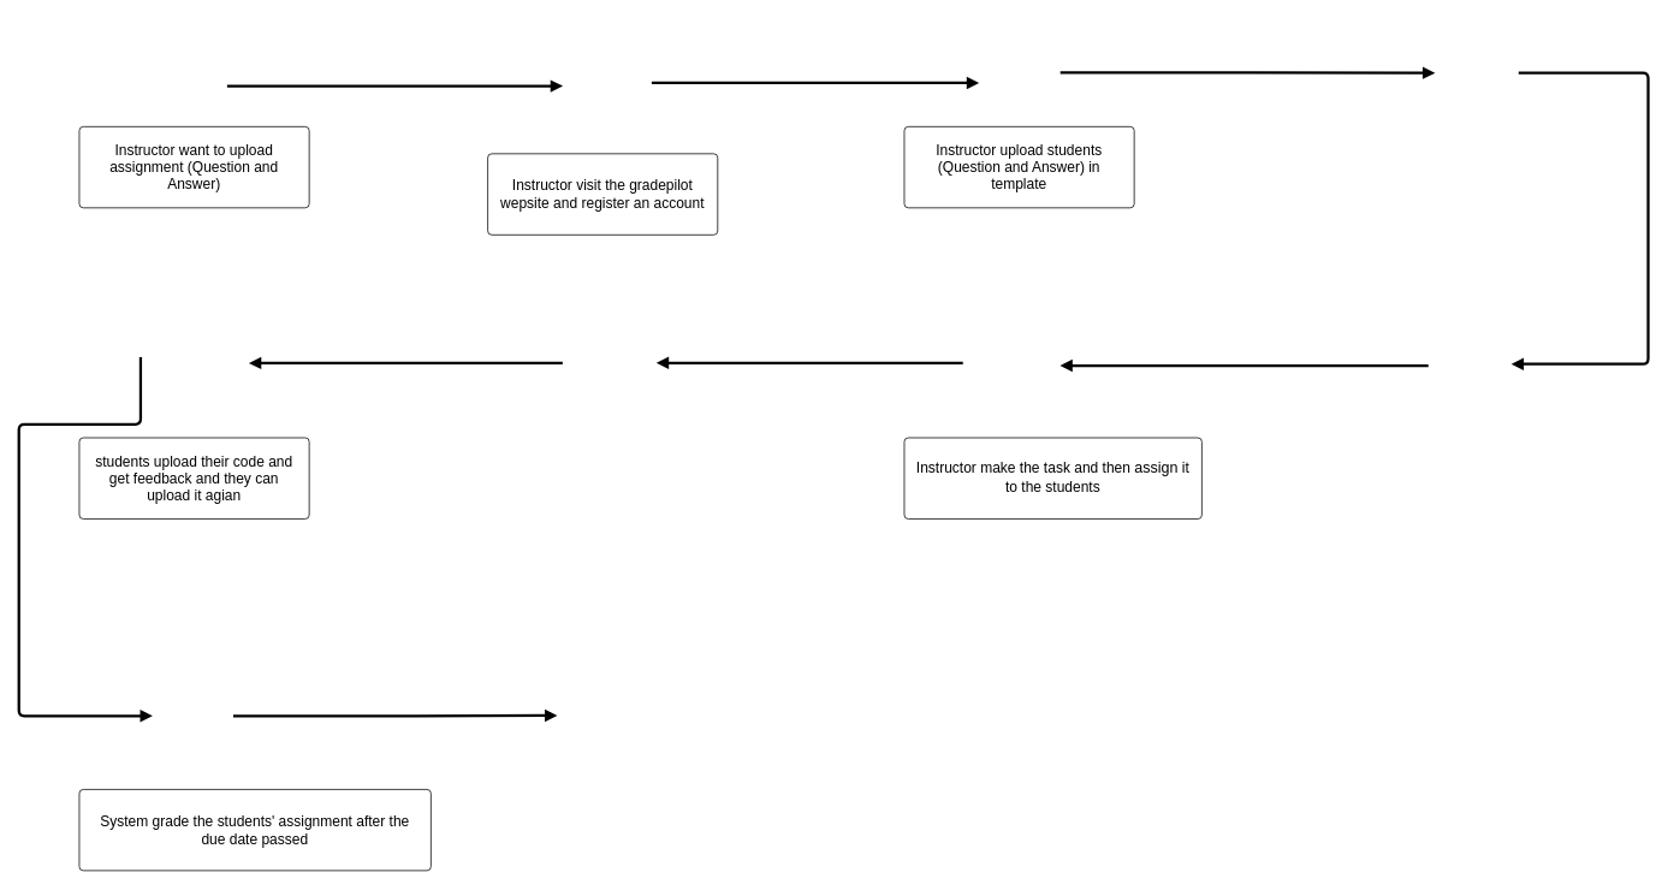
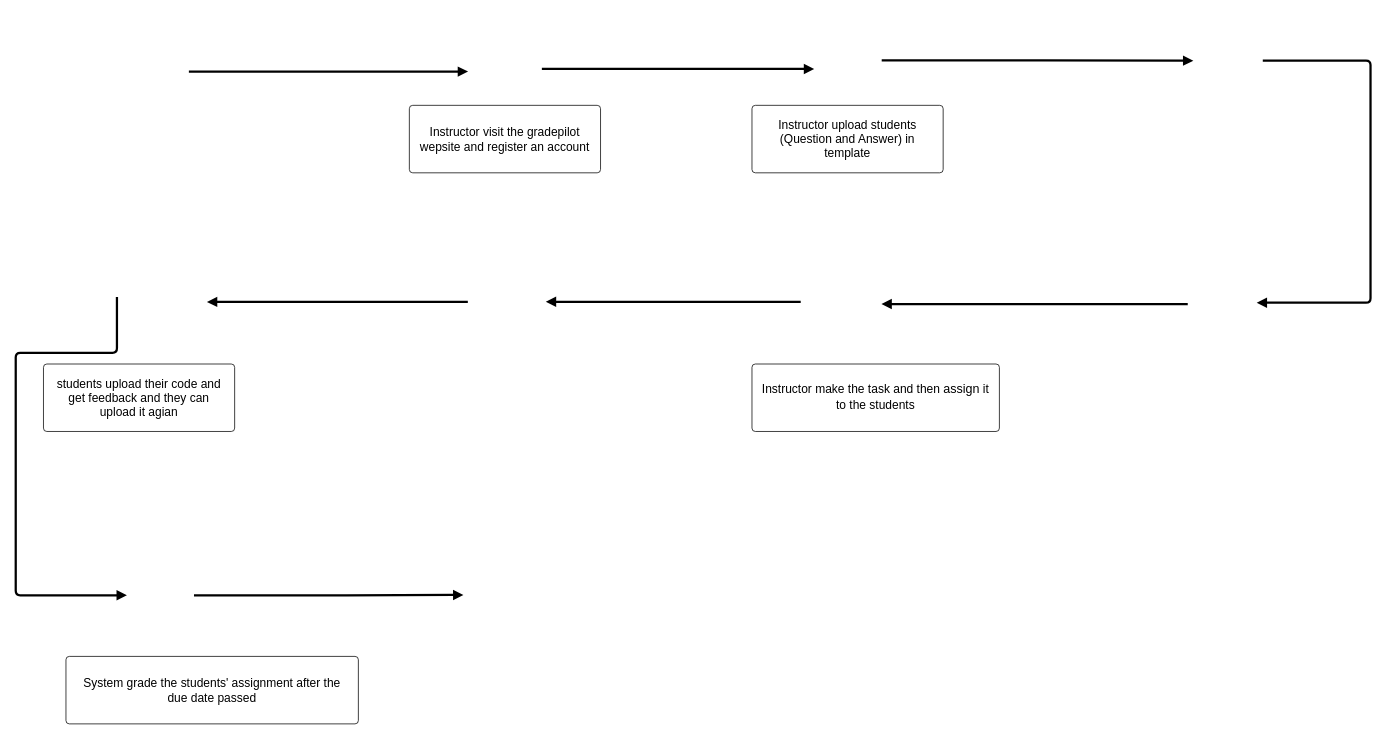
  <mxCell id="0" />
  <mxCell id="1" parent="0" />
- <mxCell id="2" value="Instructor want to upload assignment (Question and Answer) " style="html=1;overflow=block;blockSpacing=1;whiteSpace=wrap;fontSize=16;spacing=9;verticalAlign=middle;strokeColor=#000000;rounded=1;absoluteArcSize=1;arcSize=9;fillColor=default;strokeWidth=NaN;lucidId=g~-n_72lhCFz;" vertex="1" parent="1"><mxGeometry x="87" y="140" width="255" height="90" as="geometry" /></mxCell>
  <mxCell id="3" value="" style="html=1;overflow=block;blockSpacing=1;whiteSpace=wrap;shape=image;fontSize=13;spacing=3.8;strokeColor=none;strokeOpacity=100;strokeWidth=0;image=https://images.lucid.app/images/cf29f117-7d04-4672-97fa-d16898096b3e/content;imageAspect=0;lucidId=vh_nGRNSJd6I;" vertex="1" parent="1"><mxGeometry x="162" y="20" width="105" height="105" as="geometry" /></mxCell>
- <mxCell id="4" value="Instructor visit the gradepilot wepsite and register an account" style="html=1;overflow=block;blockSpacing=1;whiteSpace=wrap;fontSize=16;spacing=9;verticalAlign=middle;strokeColor=#000000;rounded=1;absoluteArcSize=1;arcSize=9;fillColor=default;strokeWidth=NaN;lucidId=4i_nZ2Z2NjIl;" vertex="1" parent="1"><mxGeometry x="540" y="170" width="255" height="90" as="geometry" /></mxCell>
+ <mxCell id="4" value="Instructor visit the gradepilot wepsite and register an account" style="html=1;overflow=block;blockSpacing=1;whiteSpace=wrap;fontSize=16;spacing=9;verticalAlign=middle;strokeColor=#000000;rounded=1;absoluteArcSize=1;arcSize=9;fillColor=default;strokeWidth=NaN;lucidId=4i_nZ2Z2NjIl;" vertex="1" parent="1"><mxGeometry x="545" y="140" width="255" height="90" as="geometry" /></mxCell>
  <mxCell id="5" value="Instructor upload students (Question and Answer)  in template" style="html=1;overflow=block;blockSpacing=1;whiteSpace=wrap;fontSize=16;spacing=9;verticalAlign=middle;strokeColor=#000000;rounded=1;absoluteArcSize=1;arcSize=9;fillColor=default;strokeWidth=NaN;lucidId=Lo_nSm~tk-nF;" vertex="1" parent="1"><mxGeometry x="1002" y="140" width="255" height="90" as="geometry" /></mxCell>
  <mxCell id="6" value="" style="html=1;jettySize=18;whiteSpace=wrap;fontSize=13;strokeOpacity=100;strokeWidth=3;rounded=1;arcSize=12;edgeStyle=orthogonalEdgeStyle;startArrow=none;endArrow=block;endFill=1;exitX=0.847;exitY=0.714;exitPerimeter=0;entryX=0.032;entryY=0.714;entryPerimeter=0;lucidId=ld_nqYoT4GKa;" edge="1" parent="1" source="3" target="7"><mxGeometry width="100" height="100" relative="1" as="geometry"><Array as="points" /></mxGeometry></mxCell>
  <mxCell id="7" value="" style="html=1;overflow=block;blockSpacing=1;whiteSpace=wrap;shape=image;fontSize=13;spacing=0;strokeColor=none;strokeOpacity=100;rounded=1;absoluteArcSize=1;arcSize=9;strokeWidth=0;image=https://images.lucid.app/images/8611eeb5-6785-4f5e-a9c1-1b1d1205eb57/content;imageAspect=0;lucidId=Ki_ng3.P~-tq;" vertex="1" parent="1"><mxGeometry x="620" y="20" width="105" height="105" as="geometry" /></mxCell>
  <mxCell id="8" value="" style="html=1;overflow=block;blockSpacing=1;whiteSpace=wrap;shape=image;fontSize=13;spacing=0;strokeColor=none;strokeOpacity=100;rounded=1;absoluteArcSize=1;arcSize=9;strokeWidth=0;image=https://images.lucid.app/images/6fe8032e-52cd-45f6-b373-1c3d6a6fee62/content;imageAspect=0;lucidId=eB_nZKGIF~u5;" vertex="1" parent="1"><mxGeometry x="1587" y="28" width="100" height="100" as="geometry" /></mxCell>
  <mxCell id="9" value="" style="html=1;overflow=block;blockSpacing=1;whiteSpace=wrap;shape=image;fontSize=13;spacing=3.8;strokeColor=none;strokeOpacity=100;strokeWidth=0;image=https://images.lucid.app/images/15e8bce5-4d7f-41ec-a2ed-1eda033fa88e/content;imageAspect=0;lucidId=kK_nUjFdbjG9;" vertex="1" parent="1"><mxGeometry x="1572" y="350" width="110" height="110" as="geometry" /></mxCell>
  <mxCell id="10" value="&lt;div style=&quot;display: flex; justify-content: center; text-align: center; align-items: baseline; font-size: 0; line-height: 1.25;margin-top: -2px;&quot;&gt;&lt;span&gt;&lt;span style=&quot;font-size:16px;&quot;&gt;Instructor make the task and then &lt;/span&gt;&lt;span style=&quot;font-size:16.7px;color:#000000;&quot;&gt;assign&lt;/span&gt;&lt;span style=&quot;font-size:16px;color:#000000;&quot;&gt; &lt;/span&gt;&lt;span style=&quot;font-size:16px;&quot;&gt;it to the students&lt;/span&gt;&lt;/span&gt;&lt;/div&gt;" style="html=1;overflow=block;blockSpacing=1;whiteSpace=wrap;fontSize=13;spacing=9;verticalAlign=middle;strokeColor=#000000;rounded=1;absoluteArcSize=1;arcSize=9;fillColor=default;strokeWidth=NaN;lucidId=fM_n-XyTZdL4;" vertex="1" parent="1"><mxGeometry x="1002" y="485" width="330" height="90" as="geometry" /></mxCell>
  <mxCell id="11" value="" style="html=1;overflow=block;blockSpacing=1;whiteSpace=wrap;shape=image;fontSize=13;spacing=3.8;strokeColor=none;strokeOpacity=100;strokeWidth=0;image=https://images.lucid.app/images/f3780656-6d7f-45b9-bf1d-8745f2e24056/content;imageAspect=0;lucidId=-R_nAK9wsuUp;" vertex="1" parent="1"><mxGeometry x="1082" y="39" width="96" height="96" as="geometry" /></mxCell>
  <mxCell id="12" value="" style="html=1;overflow=block;blockSpacing=1;whiteSpace=wrap;shape=image;fontSize=13;spacing=0;strokeColor=none;strokeOpacity=100;rounded=1;absoluteArcSize=1;arcSize=9;strokeWidth=0;image=https://images.lucid.app/images/3f09c404-20ad-480c-8180-72ea19dbebd9/content;imageAspect=0;lucidId=iT_nMNf7s1cx;" vertex="1" parent="1"><mxGeometry x="1067" y="350" width="110" height="110" as="geometry" /></mxCell>
  <mxCell id="13" value="" style="html=1;overflow=block;blockSpacing=1;whiteSpace=wrap;fontSize=13;spacing=3.8;strokeColor=none;fillOpacity=0;rounded=1;absoluteArcSize=1;arcSize=9;fillColor=#ffffff;strokeWidth=0;lucidId=QU_nBEwUVHys;" vertex="1" parent="1"><mxGeometry x="536" y="430" width="126" height="28" as="geometry" /></mxCell>
  <mxCell id="14" value="" style="html=1;overflow=block;blockSpacing=1;whiteSpace=wrap;shape=image;fontSize=13;spacing=0;strokeColor=none;strokeOpacity=100;rounded=1;absoluteArcSize=1;arcSize=9;strokeWidth=0;image=https://images.lucid.app/images/2850595e-226b-4c26-bd48-080ef7069bdb/content;imageAspect=0;lucidId=uW_nDHdMSMSp;" vertex="1" parent="1"><mxGeometry x="623" y="350" width="104" height="104" as="geometry" /></mxCell>
- <mxCell id="15" value="students upload their code and get feedback and they can upload it agian" style="html=1;overflow=block;blockSpacing=1;whiteSpace=wrap;fontSize=16;spacing=9;verticalAlign=middle;strokeColor=#000000;rounded=1;absoluteArcSize=1;arcSize=9;fillColor=default;strokeWidth=NaN;lucidId=U0_nzfAXelq3;" vertex="1" parent="1"><mxGeometry x="87" y="485" width="255" height="90" as="geometry" /></mxCell>
+ <mxCell id="15" value="students upload their code and get feedback and they can upload it agian" style="html=1;overflow=block;blockSpacing=1;whiteSpace=wrap;fontSize=16;spacing=9;verticalAlign=middle;strokeColor=#000000;rounded=1;absoluteArcSize=1;arcSize=9;fillColor=default;strokeWidth=NaN;lucidId=U0_nzfAXelq3;" vertex="1" parent="1"><mxGeometry x="57" y="485" width="255" height="90" as="geometry" /></mxCell>
  <mxCell id="16" value="" style="html=1;overflow=block;blockSpacing=1;whiteSpace=wrap;shape=image;fontSize=13;spacing=0;strokeColor=none;strokeOpacity=100;rounded=1;absoluteArcSize=1;arcSize=9;strokeWidth=0;image=https://images.lucid.app/images/a20d1592-d6b2-4e59-8706-604a2c6ea2d1/content;imageAspect=0;lucidId=d4_nnMkV1p_3;" vertex="1" parent="1"><mxGeometry x="155" y="350" width="120" height="120" as="geometry" /></mxCell>
  <mxCell id="17" value="System grade the students' assignment after the due date passed" style="html=1;overflow=block;blockSpacing=1;whiteSpace=wrap;fontSize=16;spacing=9;verticalAlign=middle;strokeColor=#000000;rounded=1;absoluteArcSize=1;arcSize=9;fillColor=default;strokeWidth=NaN;lucidId=p4_nxWOM-g6~;" vertex="1" parent="1"><mxGeometry x="87" y="875" width="390" height="90" as="geometry" /></mxCell>
  <mxCell id="18" value="" style="html=1;overflow=block;blockSpacing=1;whiteSpace=wrap;shape=image;fontSize=13;spacing=0;strokeColor=none;strokeOpacity=100;rounded=1;absoluteArcSize=1;arcSize=9;strokeWidth=0;image=https://images.lucid.app/images/3c8733b0-6be3-481e-991e-d37541d2ebf4/content;imageAspect=0;lucidId=l7_niEyFFGEM;" vertex="1" parent="1"><mxGeometry x="155" y="725" width="137" height="137" as="geometry" /></mxCell>
  <mxCell id="19" value="" style="html=1;overflow=block;blockSpacing=1;whiteSpace=wrap;shape=image;fontSize=13;spacing=0;strokeColor=none;strokeOpacity=100;rounded=1;absoluteArcSize=1;arcSize=9;strokeWidth=0;image=https://images.lucid.app/images/76cc80a8-c106-4ad4-9dfa-ff58b1cd513d/content;imageAspect=0;lucidId=s9_n96sF-jcK;" vertex="1" parent="1"><mxGeometry x="617" y="735" width="116" height="116" as="geometry" /></mxCell>
  <mxCell id="20" value="" style="html=1;jettySize=18;whiteSpace=wrap;fontSize=13;strokeOpacity=100;strokeWidth=3;rounded=1;arcSize=12;edgeStyle=orthogonalEdgeStyle;startArrow=none;endArrow=block;endFill=1;exitX=0.969;exitY=0.681;exitPerimeter=0;entryX=0.031;entryY=0.547;entryPerimeter=0;lucidId=1-_nRsYmtrjV;" edge="1" parent="1" source="7" target="11"><mxGeometry width="100" height="100" relative="1" as="geometry"><Array as="points" /></mxGeometry></mxCell>
  <mxCell id="21" value="" style="html=1;jettySize=18;whiteSpace=wrap;fontSize=13;strokeOpacity=100;strokeWidth=3;rounded=1;arcSize=12;edgeStyle=orthogonalEdgeStyle;startArrow=none;endArrow=block;endFill=1;exitX=0.969;exitY=0.427;exitPerimeter=0;entryX=0.037;entryY=0.524;entryPerimeter=0;lucidId=G__nIQE1pVD~;" edge="1" parent="1" source="11" target="8"><mxGeometry width="100" height="100" relative="1" as="geometry"><Array as="points" /></mxGeometry></mxCell>
  <mxCell id="22" value="" style="html=1;jettySize=18;whiteSpace=wrap;fontSize=13;strokeOpacity=100;strokeWidth=3;rounded=1;arcSize=12;edgeStyle=orthogonalEdgeStyle;startArrow=none;endArrow=block;endFill=1;exitX=0.963;exitY=0.522;exitPerimeter=0;entryX=0.938;entryY=0.484;entryPerimeter=0;lucidId=P__nck6mVBAa;" edge="1" parent="1" source="8" target="9"><mxGeometry width="100" height="100" relative="1" as="geometry"><Array as="points"><mxPoint x="1827" y="80" /><mxPoint x="1827" y="403" /></Array></mxGeometry></mxCell>
  <mxCell id="23" value="" style="html=1;jettySize=18;whiteSpace=wrap;fontSize=13;strokeOpacity=100;strokeWidth=3;rounded=1;arcSize=12;edgeStyle=orthogonalEdgeStyle;startArrow=none;endArrow=block;endFill=1;exitX=0.102;exitY=0.5;exitPerimeter=0;entryX=0.979;entryY=0.5;entryPerimeter=0;lucidId=_~_nXb6O8xkQ;" edge="1" parent="1" source="9" target="12"><mxGeometry width="100" height="100" relative="1" as="geometry"><Array as="points" /></mxGeometry></mxCell>
  <mxCell id="24" value="" style="html=1;jettySize=18;whiteSpace=wrap;fontSize=13;strokeOpacity=100;strokeWidth=3;rounded=1;arcSize=12;edgeStyle=orthogonalEdgeStyle;startArrow=none;endArrow=block;endFill=1;exitX=0;exitY=0.474;exitPerimeter=0;entryX=1;entryY=0.5;entryPerimeter=0;lucidId=ha.nzfznojWz;" edge="1" parent="1" source="12" target="14"><mxGeometry width="100" height="100" relative="1" as="geometry"><Array as="points" /></mxGeometry></mxCell>
  <mxCell id="25" value="" style="html=1;jettySize=18;whiteSpace=wrap;fontSize=13;strokeOpacity=100;strokeWidth=3;rounded=1;arcSize=12;edgeStyle=orthogonalEdgeStyle;startArrow=none;endArrow=block;endFill=1;exitX=0;exitY=0.5;exitPerimeter=0;entryX=1;entryY=0.435;entryPerimeter=0;lucidId=Ca.n6pJN~6Xe;" edge="1" parent="1" source="14" target="16"><mxGeometry width="100" height="100" relative="1" as="geometry"><Array as="points" /></mxGeometry></mxCell>
  <mxCell id="26" value="" style="html=1;jettySize=18;whiteSpace=wrap;fontSize=13;strokeOpacity=100;strokeWidth=3;rounded=1;arcSize=12;edgeStyle=orthogonalEdgeStyle;startArrow=none;endArrow=block;endFill=1;exitX=0;exitY=0.379;exitPerimeter=0;entryX=0.097;entryY=0.5;entryPerimeter=0;lucidId=_a.nqwl53F_Z;" edge="1" parent="1" source="16" target="18"><mxGeometry width="100" height="100" relative="1" as="geometry"><Array as="points"><mxPoint x="20" y="470" /><mxPoint x="20" y="793" /></Array></mxGeometry></mxCell>
  <mxCell id="27" value="" style="html=1;jettySize=18;whiteSpace=wrap;fontSize=13;strokeOpacity=100;strokeWidth=3;rounded=1;arcSize=12;edgeStyle=orthogonalEdgeStyle;startArrow=none;endArrow=block;endFill=1;exitX=0.75;exitY=0.5;exitPerimeter=0;entryX=0.001;entryY=0.5;entryPerimeter=0;lucidId=Cb.nTFyvcLu6;" edge="1" parent="1" source="18" target="19"><mxGeometry width="100" height="100" relative="1" as="geometry"><Array as="points" /></mxGeometry></mxCell>
